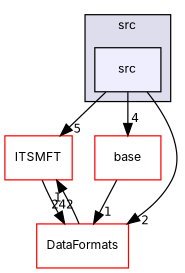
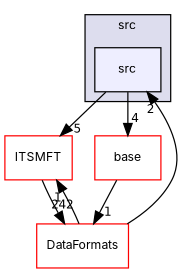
  digraph {
    compound=true
    fontname=Inter
    node [fontname=Inter fontsize=10 shape=box color=red]
    edge [fontname=Inter headlabel=1 labeldistance=1.5 labelfontname=Helvetica labelfontsize=10]
    n1 [fillcolor="#eeeeff" label=src pencolor=black style=filled color=""]
    n2 [label=ITSMFT]
    n3 [label=base]
    n4 [label=DataFormats]
    subgraph cluster_1 {
      bgcolor="#ddddee"
      fontsize=10
      label=src
      pencolor=black
      n1
    }
    n1 -> n2 [headlabel=5]
    n1 -> n3 [headlabel=4]
-   n1 -> n4 [headlabel=2]
+   n4 -> n1 [headlabel=2]
    n2 -> n4 [headlabel=242]
    n3 -> n4
    n4 -> n2
  }
